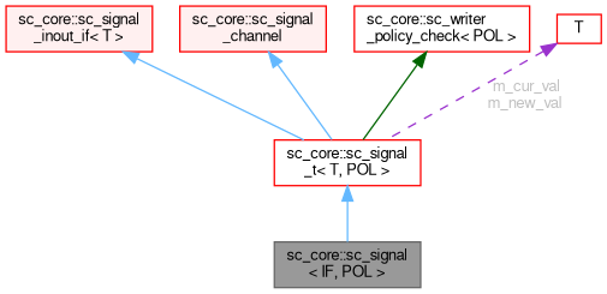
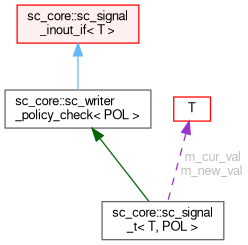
  digraph {
    rankdir=TB
    node [color=gray40 fillcolor=white fontname=FreeSans fontsize=10 shape=box style=filled]
    edge [color=steelblue1 dir=back fontname=FreeSans fontsize=10 labelfontname=FreeSans labelfontsize=10 style=solid]
-   n1 [fillcolor=grey60 fontcolor=black height=0.2 label="sc_core::sc_signal\l\< IF, POL \>" width=0.4]
-   n2 [color=red height=0.2 label="sc_core::sc_signal\l_t\< T, POL \>" width=0.4]
+   n2 [height=0.2 label="sc_core::sc_signal\l_t\< T, POL \>" width=0.4]
    n3 [color=red fillcolor="#FFF0F0" height=0.2 label="sc_core::sc_signal\l_inout_if\< T \>" width=0.4]
-   n4 [color=red fillcolor="#FFF0F0" height=0.2 label="sc_core::sc_signal\l_channel" width=0.4]
-   n5 [color=red height=0.2 label="sc_core::sc_writer\l_policy_check\< POL \>" width=0.4]
+   n5 [height=0.2 label="sc_core::sc_writer\l_policy_check\< POL \>" width=0.4]
    n6 [color=red height=0.2 label=T width=0.4]
-   n2 -> n1
-   n3 -> n2
-   n4 -> n2
+   n3 -> n5
    n5 -> n2 [color=darkgreen]
    n6 -> n2 [color=darkorchid3 fontcolor=grey label=" m_cur_val\nm_new_val" style=dashed]
  }
